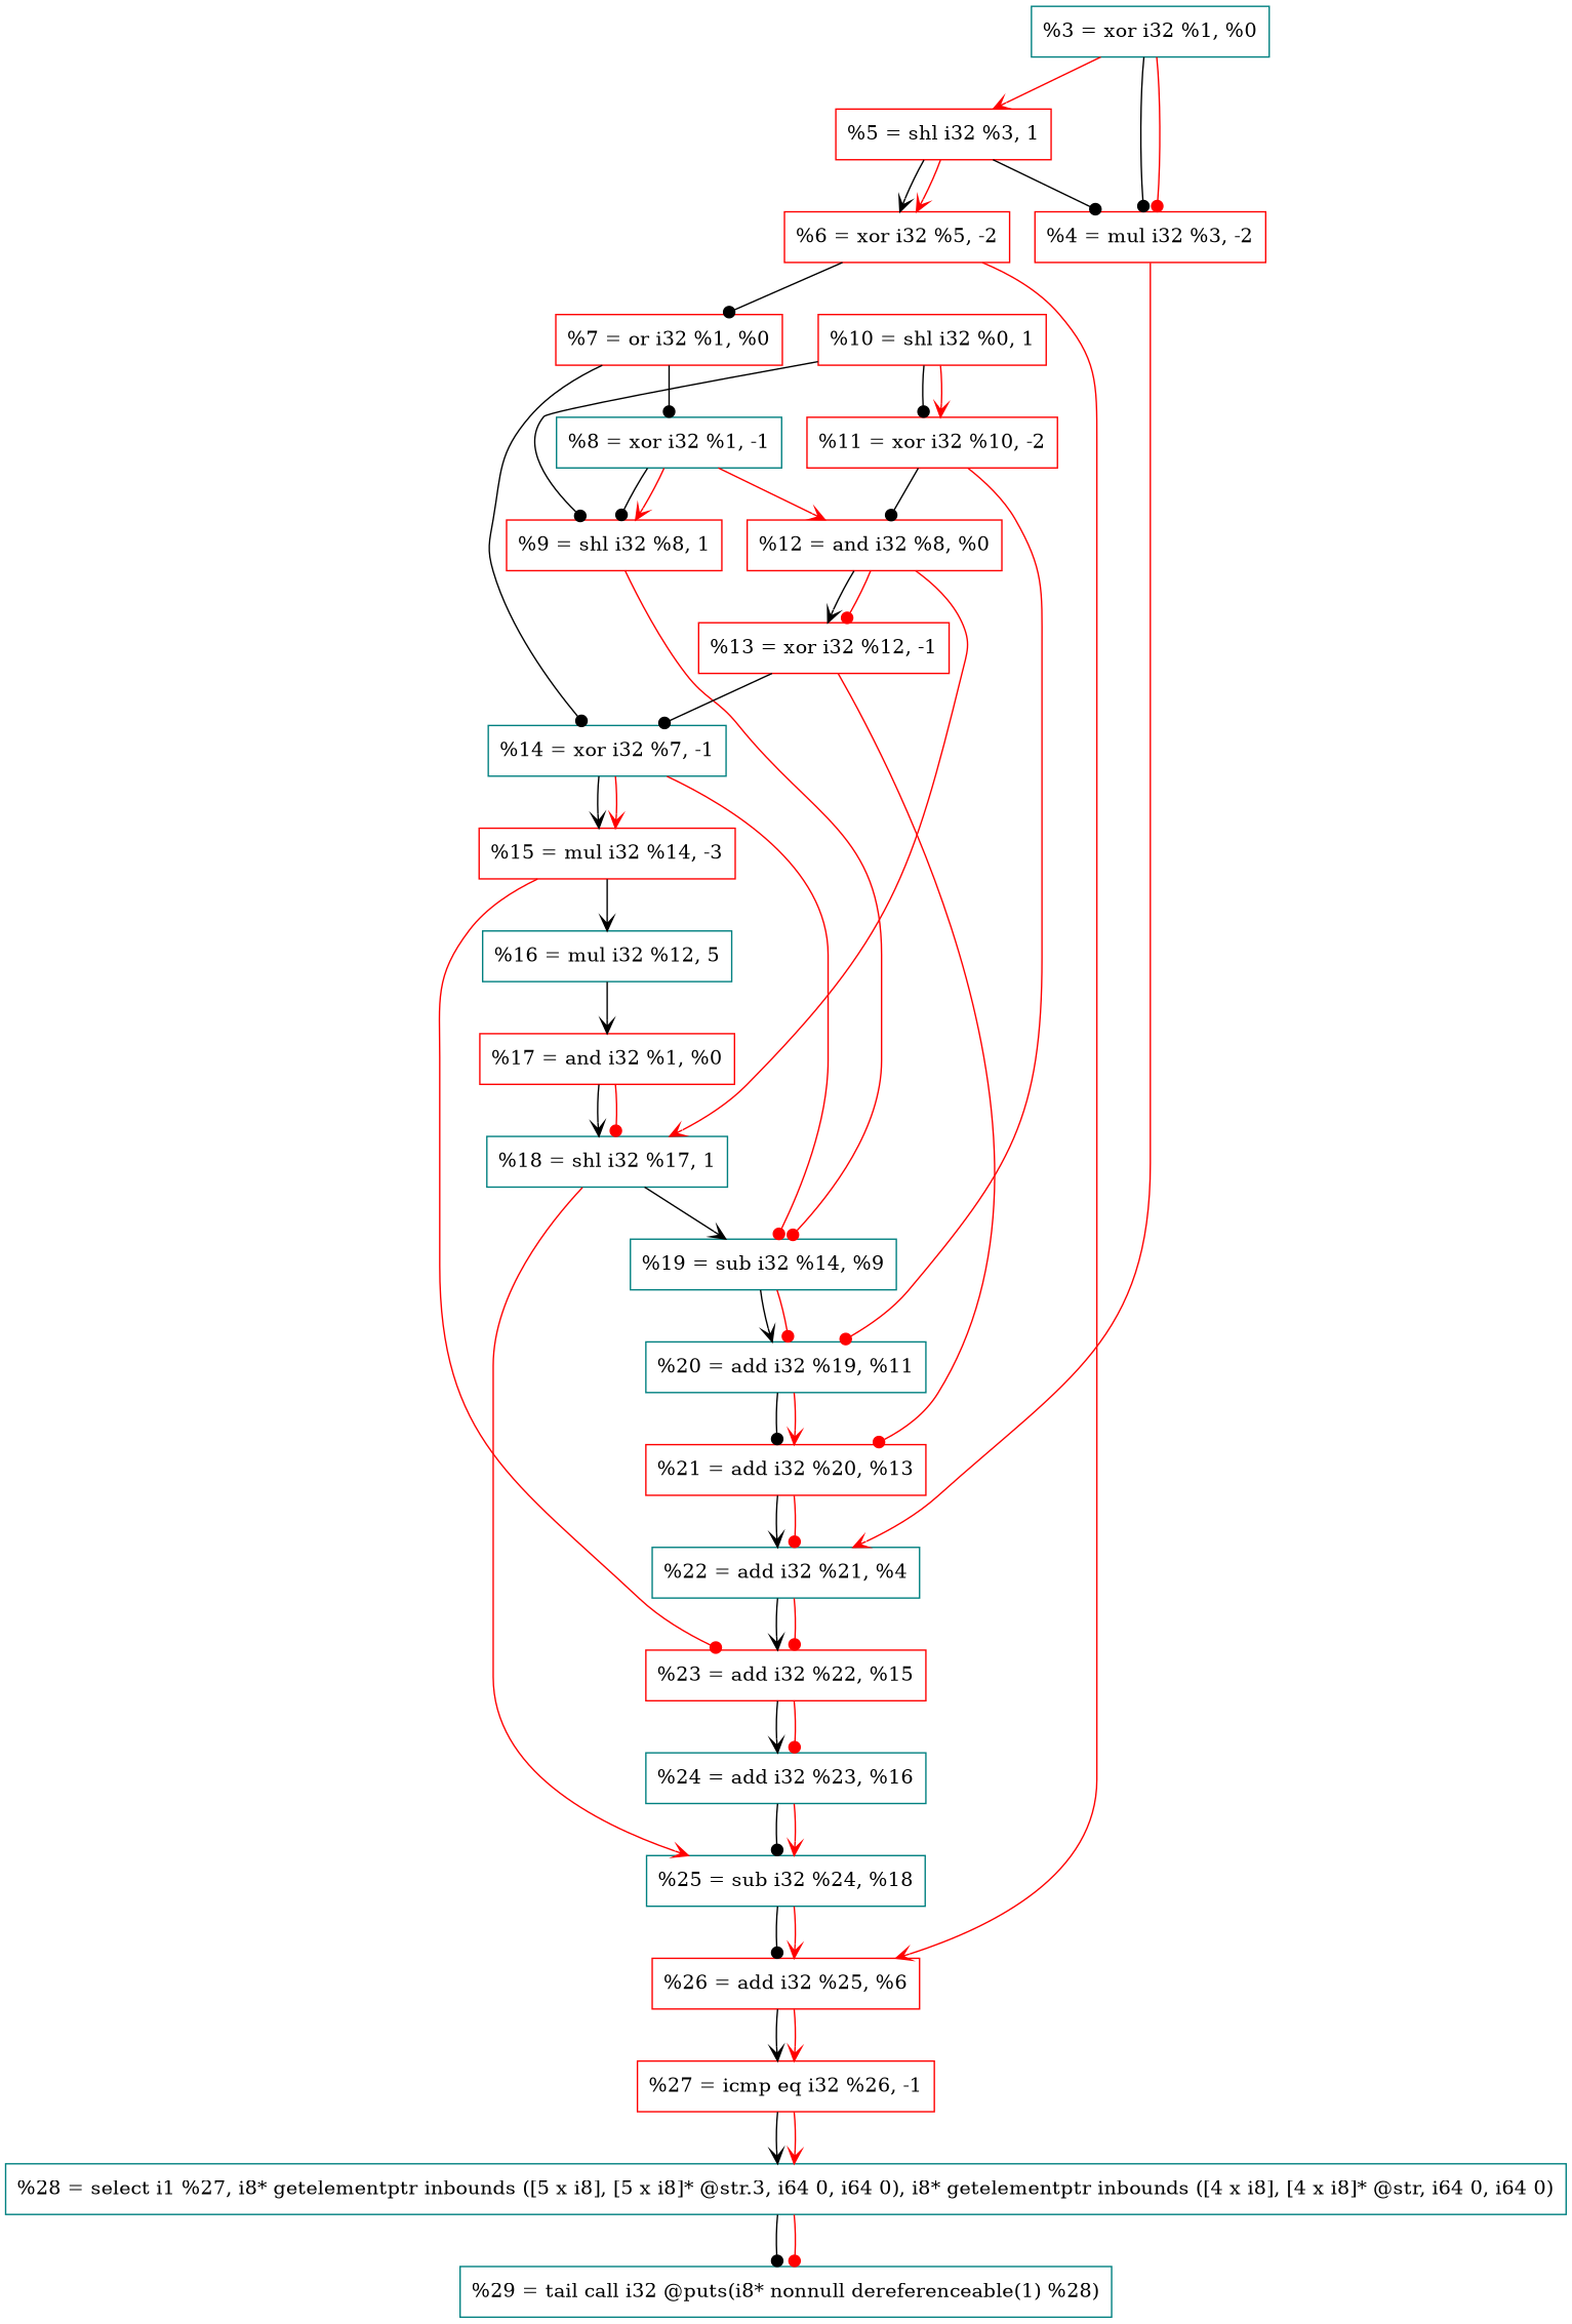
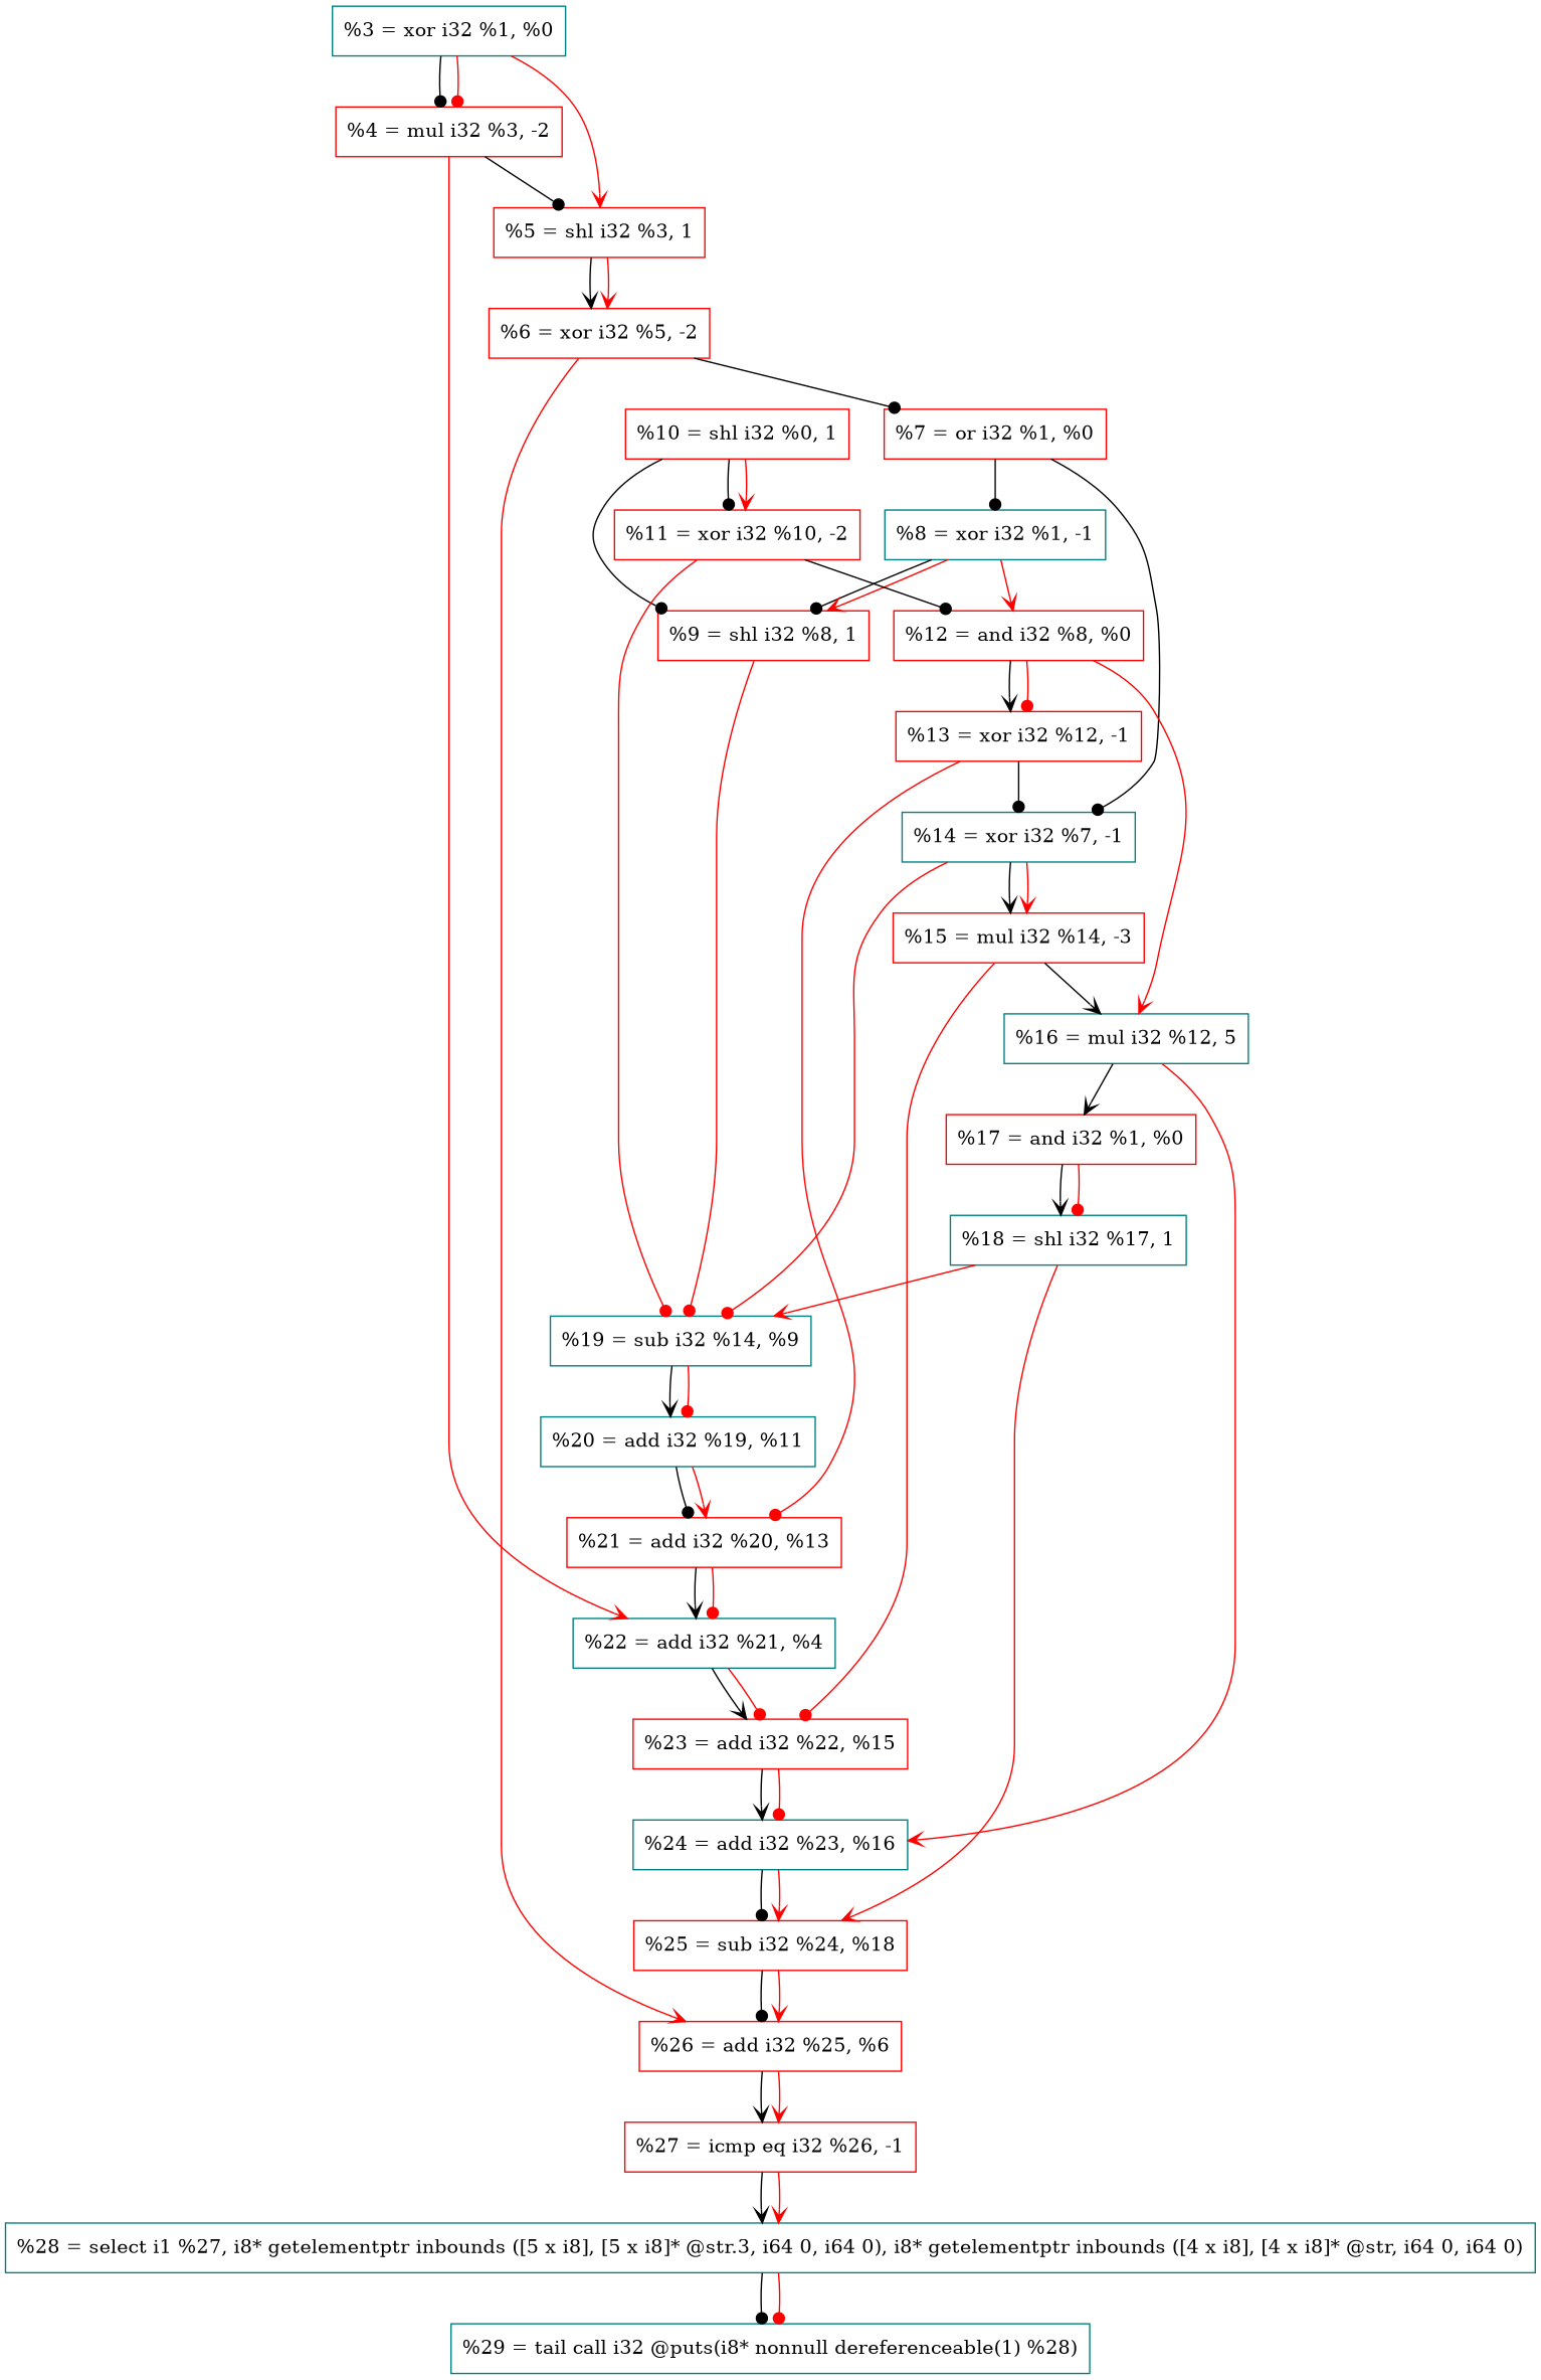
  digraph {
    node [color=red shape=record]
    edge [arrowhead=vee color=red]
    n1 [color=teal label="  %3 = xor i32 %1, %0"]
    n2 [label="  %4 = mul i32 %3, -2"]
    n3 [label="  %5 = shl i32 %3, 1"]
    n4 [color=teal label="  %22 = add i32 %21, %4"]
    n5 [label="  %6 = xor i32 %5, -2"]
    n6 [label="  %23 = add i32 %22, %15"]
    n7 [label="  %7 = or i32 %1, %0"]
    n8 [label="  %26 = add i32 %25, %6"]
    n9 [color=teal label="  %8 = xor i32 %1, -1"]
    n10 [color=teal label="  %14 = xor i32 %7, -1"]
    n11 [label="  %27 = icmp eq i32 %26, -1"]
    n12 [label="  %9 = shl i32 %8, 1"]
    n13 [label="  %12 = and i32 %8, %0"]
    n14 [color=teal label="  %19 = sub i32 %14, %9"]
    n15 [label="  %15 = mul i32 %14, -3"]
    n16 [label="  %13 = xor i32 %12, -1"]
    n17 [color=teal label="  %16 = mul i32 %12, 5"]
    n18 [label="  %10 = shl i32 %0, 1"]
    n19 [label="  %11 = xor i32 %10, -2"]
    n20 [color=teal label="  %20 = add i32 %19, %11"]
    n21 [label="  %21 = add i32 %20, %13"]
    n22 [label="  %17 = and i32 %1, %0"]
    n23 [color=teal label="  %24 = add i32 %23, %16"]
    n24 [color=teal label="  %18 = shl i32 %17, 1"]
-   n25 [color=teal label="  %25 = sub i32 %24, %18"]
+   n25 [label="  %25 = sub i32 %24, %18"]
    n26 [color=teal label="  %28 = select i1 %27, i8* getelementptr inbounds ([5 x i8], [5 x i8]* @str.3, i64 0, i64 0), i8* getelementptr inbounds ([4 x i8], [4 x i8]* @str, i64 0, i64 0)"]
    n27 [color=teal label="  %29 = tail call i32 @puts(i8* nonnull dereferenceable(1) %28)"]
    n1 -> n2 [arrowhead=dot color=""]
    n1 -> n2 [arrowhead=dot]
    n1 -> n3
-   n3 -> n2 [arrowhead=dot color=""]
+   n2 -> n3 [arrowhead=dot color=""]
    n2 -> n4
    n3 -> n5 [color=""]
    n3 -> n5
    n4 -> n6 [color=""]
    n4 -> n6 [arrowhead=dot]
    n5 -> n7 [arrowhead=dot color=""]
    n5 -> n8
    n6 -> n23 [color=""]
    n6 -> n23 [arrowhead=dot]
    n7 -> n9 [arrowhead=dot color=""]
    n7 -> n10 [arrowhead=dot color=black]
    n8 -> n11 [color=""]
    n8 -> n11
    n9 -> n12 [arrowhead=dot color=""]
    n9 -> n12
    n9 -> n13
    n10 -> n14 [arrowhead=dot]
    n10 -> n15 [color=""]
    n10 -> n15
    n11 -> n26 [color=""]
    n11 -> n26
    n12 -> n14 [arrowhead=dot]
    n13 -> n16 [color=""]
    n13 -> n16 [arrowhead=dot]
-   n13 -> n24
+   n13 -> n17
    n14 -> n20 [color=""]
    n14 -> n20 [arrowhead=dot]
    n15 -> n6 [arrowhead=dot]
    n15 -> n17 [color=""]
    n16 -> n10 [arrowhead=dot color=""]
    n16 -> n21 [arrowhead=dot]
    n17 -> n22 [color=""]
+   n17 -> n23
    n18 -> n12 [arrowhead=dot color=""]
    n18 -> n19 [arrowhead=dot color=""]
    n18 -> n19
    n19 -> n13 [arrowhead=dot color=""]
-   n19 -> n20 [arrowhead=dot]
+   n19 -> n14 [arrowhead=dot]
    n20 -> n21 [arrowhead=dot color=""]
    n20 -> n21
    n21 -> n4 [color=""]
    n21 -> n4 [arrowhead=dot]
    n22 -> n24 [color=""]
    n22 -> n24 [arrowhead=dot]
    n23 -> n25 [arrowhead=dot color=""]
    n23 -> n25
-   n24 -> n14 [color=""]
+   n24 -> n14
    n24 -> n25
    n25 -> n8 [arrowhead=dot color=""]
    n25 -> n8
    n26 -> n27 [arrowhead=dot color=""]
    n26 -> n27 [arrowhead=dot]
  }
